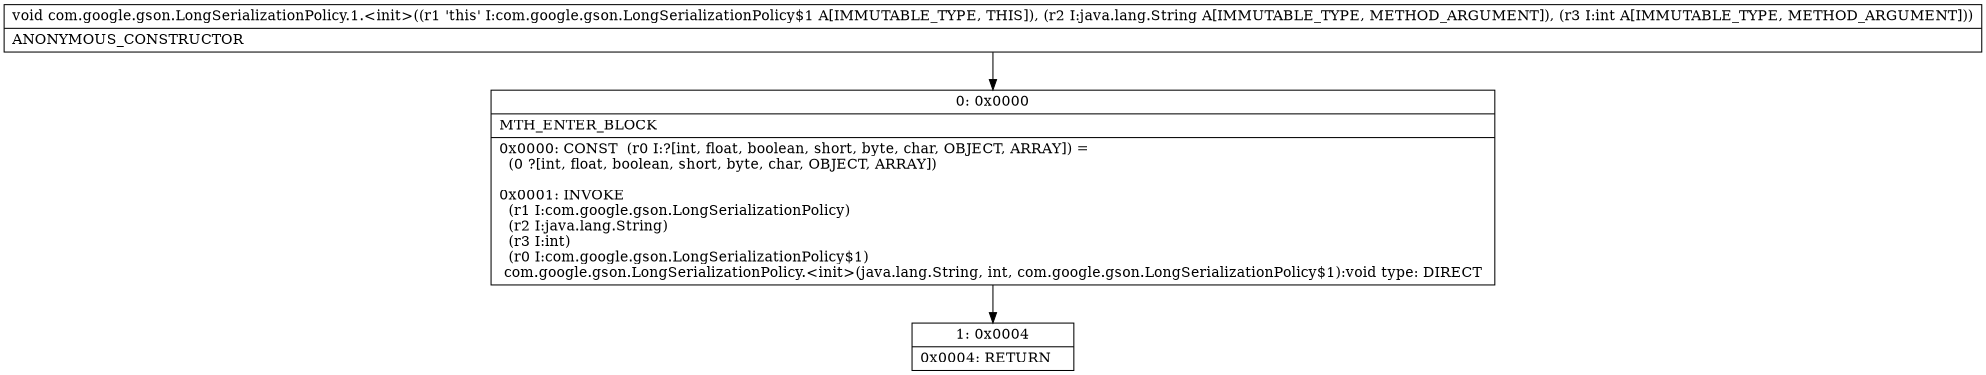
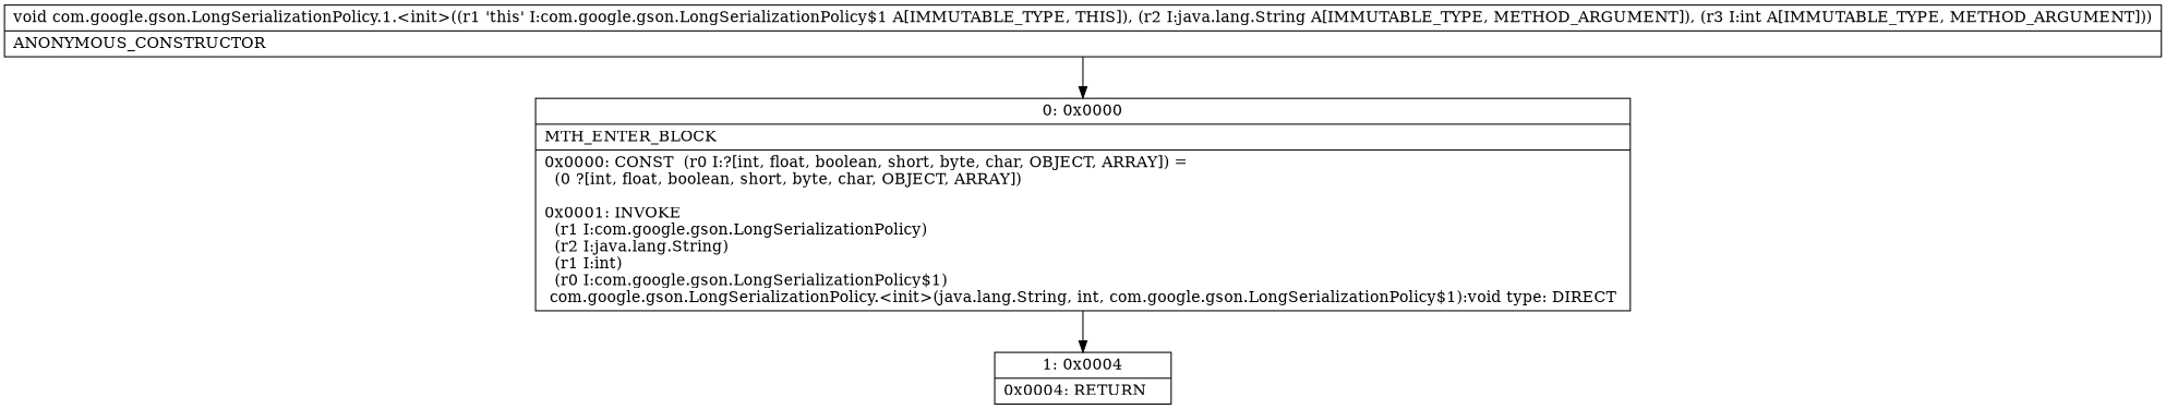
  digraph {
    node [shape=record]
-   n1 [label="{0\:\ 0x0000|MTH_ENTER_BLOCK\l|0x0000: CONST  (r0 I:?[int, float, boolean, short, byte, char, OBJECT, ARRAY]) = \l  (0 ?[int, float, boolean, short, byte, char, OBJECT, ARRAY])\l \l0x0001: INVOKE  \l  (r1 I:com.google.gson.LongSerializationPolicy)\l  (r2 I:java.lang.String)\l  (r3 I:int)\l  (r0 I:com.google.gson.LongSerializationPolicy$1)\l com.google.gson.LongSerializationPolicy.\<init\>(java.lang.String, int, com.google.gson.LongSerializationPolicy$1):void type: DIRECT \l}"]
+   n1 [label="{0\:\ 0x0000|MTH_ENTER_BLOCK\l|0x0000: CONST  (r0 I:?[int, float, boolean, short, byte, char, OBJECT, ARRAY]) = \l  (0 ?[int, float, boolean, short, byte, char, OBJECT, ARRAY])\l \l0x0001: INVOKE  \l  (r1 I:com.google.gson.LongSerializationPolicy)\l  (r2 I:java.lang.String)\l  (r1 I:int)\l  (r0 I:com.google.gson.LongSerializationPolicy$1)\l com.google.gson.LongSerializationPolicy.\<init\>(java.lang.String, int, com.google.gson.LongSerializationPolicy$1):void type: DIRECT \l}"]
    n2 [label="{1\:\ 0x0004|0x0004: RETURN   \l}"]
    n3 [label="{void com.google.gson.LongSerializationPolicy.1.\<init\>((r1 'this' I:com.google.gson.LongSerializationPolicy$1 A[IMMUTABLE_TYPE, THIS]), (r2 I:java.lang.String A[IMMUTABLE_TYPE, METHOD_ARGUMENT]), (r3 I:int A[IMMUTABLE_TYPE, METHOD_ARGUMENT]))  | ANONYMOUS_CONSTRUCTOR\l}"]
    n1 -> n2
    n3 -> n1
  }
